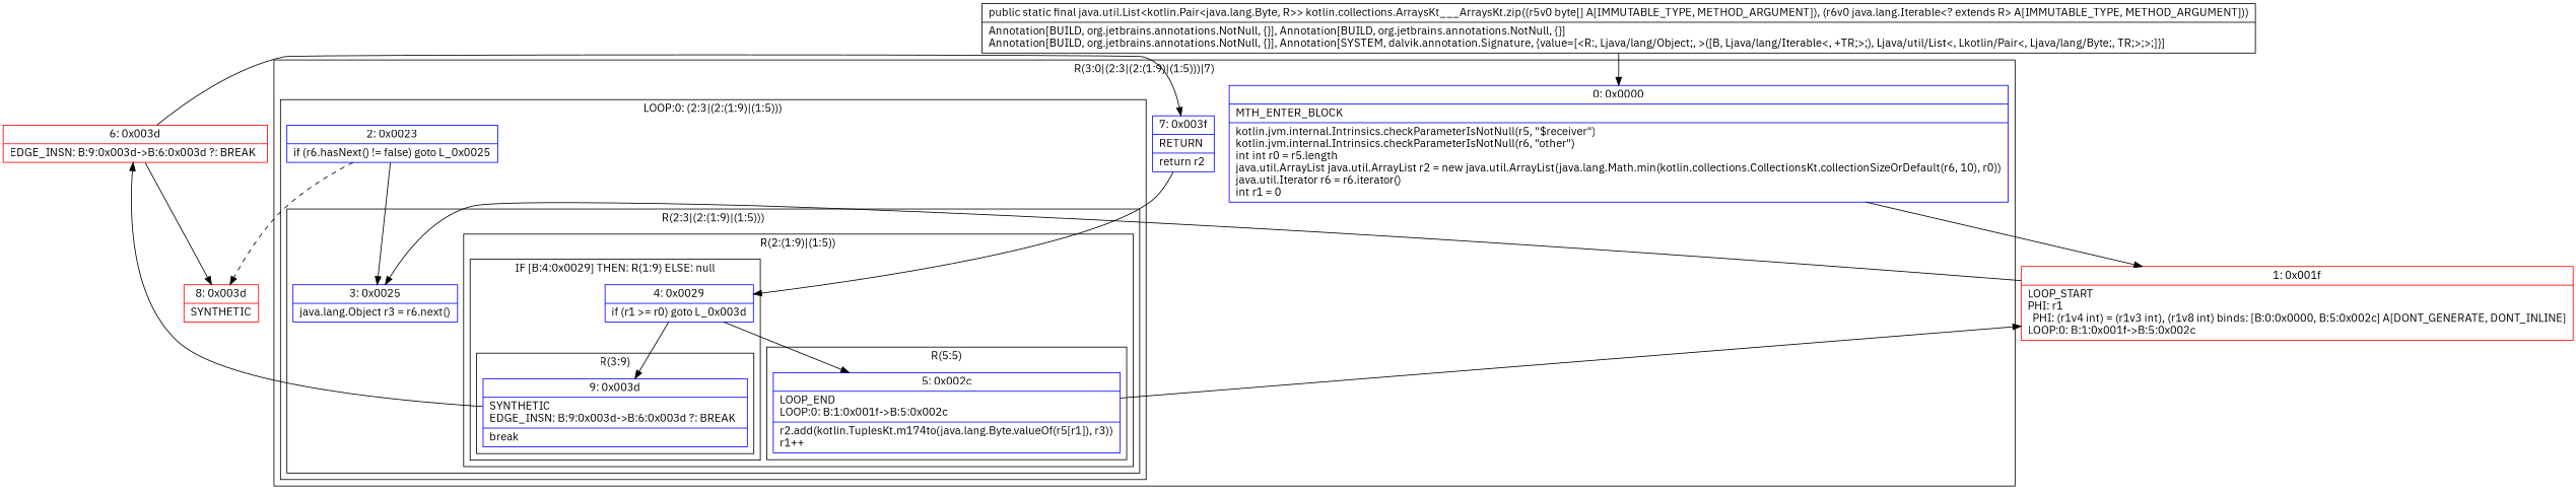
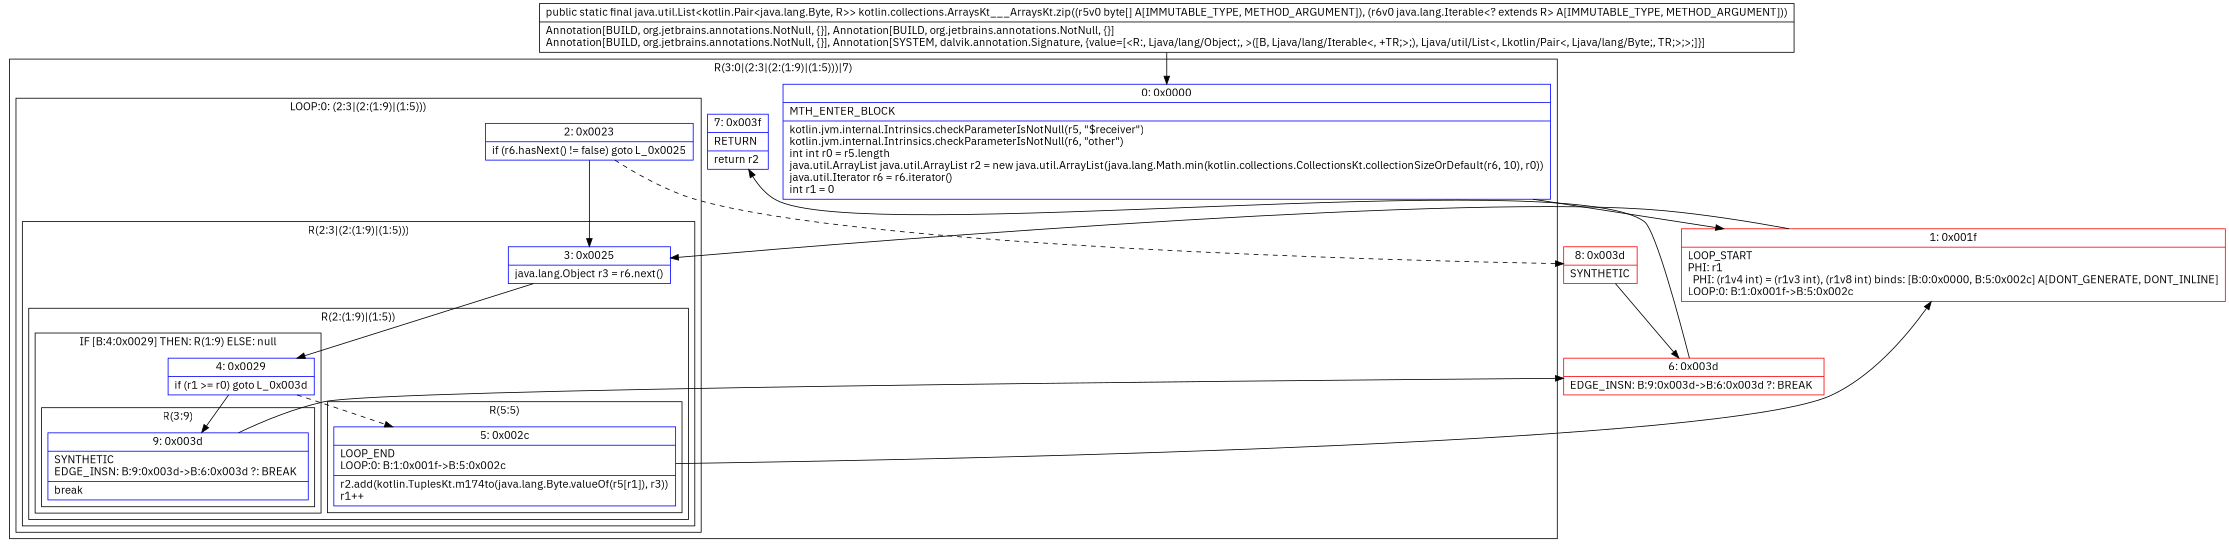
  digraph {
    fontname="IBM Plex Sans"
    node [color=blue fontname="IBM Plex Sans" shape=record]
    edge [fontname="IBM Plex Sans"]
    n1 [label="{9\:\ 0x003d|SYNTHETIC\lEDGE_INSN: B:9:0x003d\-\>B:6:0x003d ?: BREAK  \l|break\l}"]
    n2 [label="{4\:\ 0x0029|if (r1 \>= r0) goto L_0x003d\l}"]
    n3 [label="{5\:\ 0x002c|LOOP_END\lLOOP:0: B:1:0x001f\-\>B:5:0x002c\l|r2.add(kotlin.TuplesKt.m174to(java.lang.Byte.valueOf(r5[r1]), r3))\lr1++\l}"]
    n4 [label="{3\:\ 0x0025|java.lang.Object r3 = r6.next()\l}"]
    n5 [label="{2\:\ 0x0023|if (r6.hasNext() != false) goto L_0x0025\l}"]
    n6 [label="{0\:\ 0x0000|MTH_ENTER_BLOCK\l|kotlin.jvm.internal.Intrinsics.checkParameterIsNotNull(r5, \"$receiver\")\lkotlin.jvm.internal.Intrinsics.checkParameterIsNotNull(r6, \"other\")\lint int r0 = r5.length\ljava.util.ArrayList java.util.ArrayList r2 = new java.util.ArrayList(java.lang.Math.min(kotlin.collections.CollectionsKt.collectionSizeOrDefault(r6, 10), r0))\ljava.util.Iterator r6 = r6.iterator()\lint r1 = 0\l}"]
    n7 [label="{7\:\ 0x003f|RETURN\l|return r2\l}"]
    n8 [color=red label="{6\:\ 0x003d|EDGE_INSN: B:9:0x003d\-\>B:6:0x003d ?: BREAK  \l}"]
    n9 [color=red label="{1\:\ 0x001f|LOOP_START\lPHI: r1 \l  PHI: (r1v4 int) = (r1v3 int), (r1v8 int) binds: [B:0:0x0000, B:5:0x002c] A[DONT_GENERATE, DONT_INLINE]\lLOOP:0: B:1:0x001f\-\>B:5:0x002c\l}"]
    n10 [color=red label="{8\:\ 0x003d|SYNTHETIC\l}"]
    n11 [label="{public static final java.util.List\<kotlin.Pair\<java.lang.Byte, R\>\> kotlin.collections.ArraysKt___ArraysKt.zip((r5v0 byte[] A[IMMUTABLE_TYPE, METHOD_ARGUMENT]), (r6v0 java.lang.Iterable\<? extends R\> A[IMMUTABLE_TYPE, METHOD_ARGUMENT]))  | Annotation[BUILD, org.jetbrains.annotations.NotNull, \{\}], Annotation[BUILD, org.jetbrains.annotations.NotNull, \{\}]\lAnnotation[BUILD, org.jetbrains.annotations.NotNull, \{\}], Annotation[SYSTEM, dalvik.annotation.Signature, \{value=[\<R:, Ljava\/lang\/Object;, \>([B, Ljava\/lang\/Iterable\<, +TR;\>;), Ljava\/util\/List\<, Lkotlin\/Pair\<, Ljava\/lang\/Byte;, TR;\>;\>;]\}]\l}" color=""]
    subgraph cluster_1 {
      label="R(3:0|(2:3|(2:(1:9)|(1:5)))|7)"
      n6
      n7
      subgraph cluster_2 {
        label="LOOP:0: (2:3|(2:(1:9)|(1:5)))"
        n5
        subgraph cluster_3 {
          label="R(2:3|(2:(1:9)|(1:5)))"
          n4
          subgraph cluster_4 {
            label="R(2:(1:9)|(1:5))"
            subgraph cluster_5 {
              label="IF [B:4:0x0029] THEN: R(1:9) ELSE: null"
              n2
              subgraph cluster_6 {
                label="R(3:9)"
                n1
              }
            }
            subgraph cluster_7 {
              label="R(5:5)"
              n3
            }
          }
        }
      }
    }
    n1 -> n8
    n2 -> n1
-   n2 -> n3 [style=solid]
+   n2 -> n3 [style=dashed]
    n3 -> n9
-   n7 -> n2
+   n4 -> n2
    n5 -> n4
    n5 -> n10 [style=dashed]
    n6 -> n9
    n8 -> n7
    n9 -> n4
-   n8 -> n10
+   n10 -> n8
    n11 -> n6
  }
